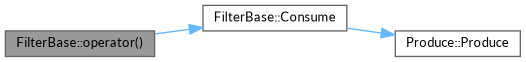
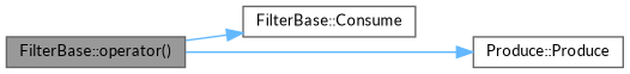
  digraph {
    fontname=Lato
    rankdir=LR
    node [color=grey40 fillcolor=white fontname=Lato fontsize=10 shape=box style=filled]
    edge [color=steelblue1 fontname=Lato fontsize=10 labelfontname=Helvetica labelfontsize=10 style=solid]
    n1 [color=gray40 fillcolor=grey60 fontcolor=black height=0.2 label="FilterBase::operator()" width=0.4]
    n2 [height=0.2 label="FilterBase::Consume" width=0.4]
    n3 [height=0.2 label="Produce::Produce" width=0.4]
    n1 -> n2
-   n2 -> n3
+   n1 -> n3
  }
